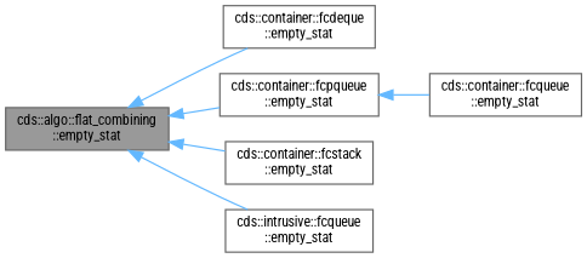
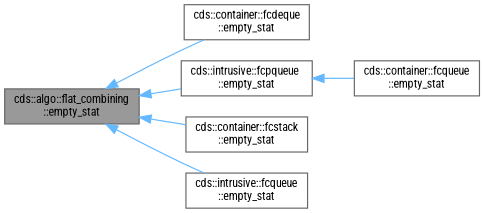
  digraph {
    fontname="Roboto Condensed"
    rankdir=LR
    node [color=gray40 fillcolor=white fontname="Roboto Condensed" fontsize=10 shape=box style=filled]
    edge [color=steelblue1 dir=back fontname="Roboto Condensed" fontsize=10 labelfontname=Helvetica labelfontsize=10 style=solid]
    n1 [fillcolor=grey60 fontcolor=black height=0.2 label="cds::algo::flat_combining\l::empty_stat" width=0.4]
    n2 [height=0.2 label="cds::container::fcdeque\l::empty_stat" width=0.4]
-   n3 [height=0.2 label="cds::container::fcpqueue\l::empty_stat" width=0.4]
+   n3 [height=0.2 label="cds::intrusive::fcpqueue\l::empty_stat" width=0.4]
    n4 [height=0.2 label="cds::container::fcstack\l::empty_stat" width=0.4]
    n5 [height=0.2 label="cds::intrusive::fcqueue\l::empty_stat" width=0.4]
    n6 [height=0.2 label="cds::container::fcqueue\l::empty_stat" width=0.4]
    n1 -> n2
    n1 -> n3
    n1 -> n4
    n1 -> n5
    n3 -> n6
  }
